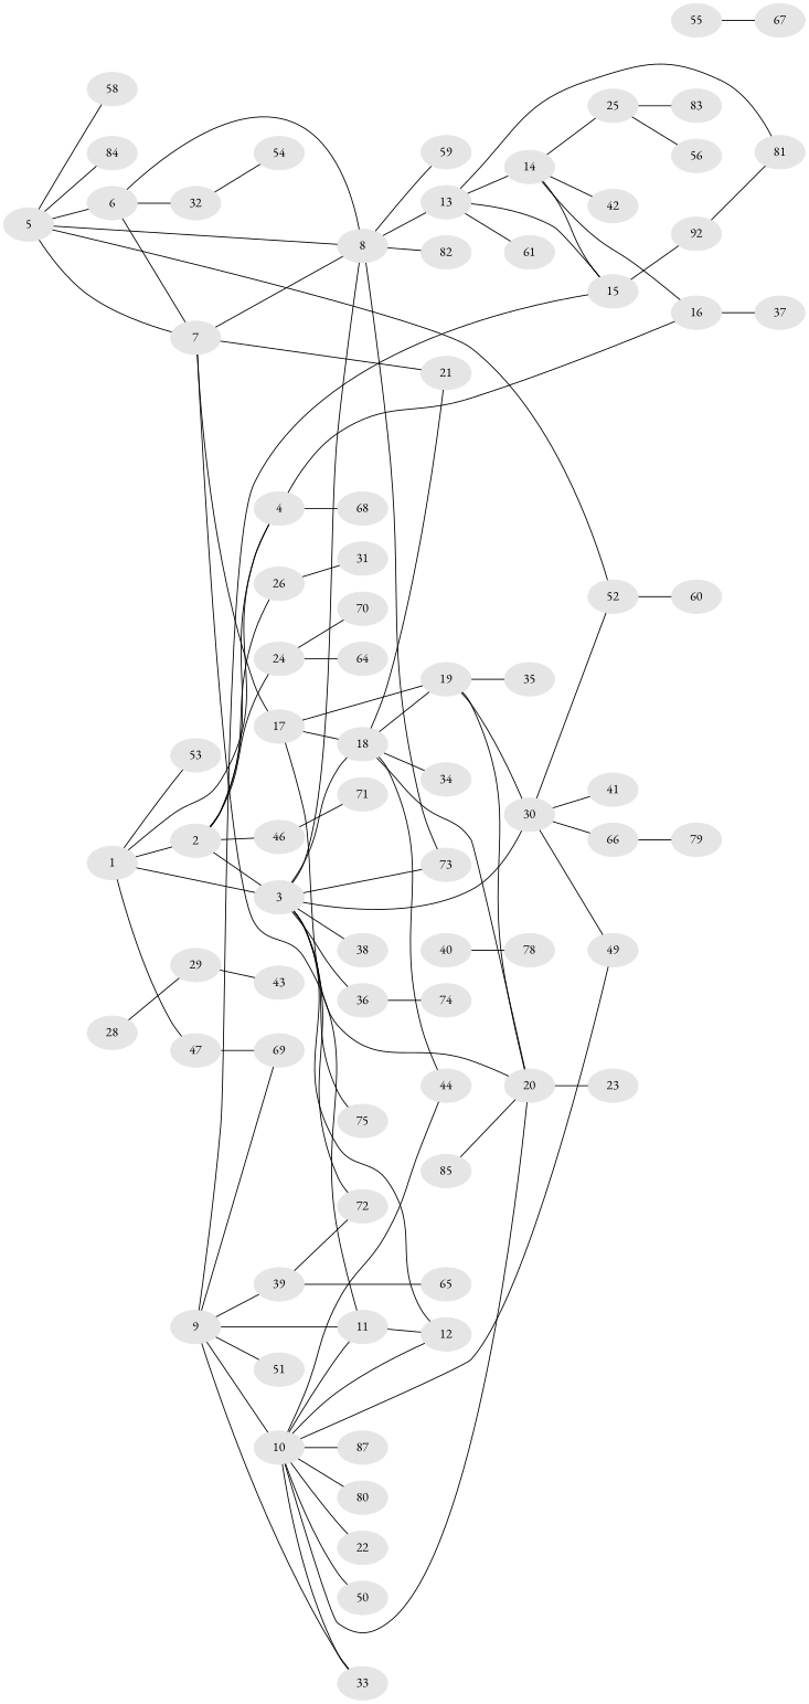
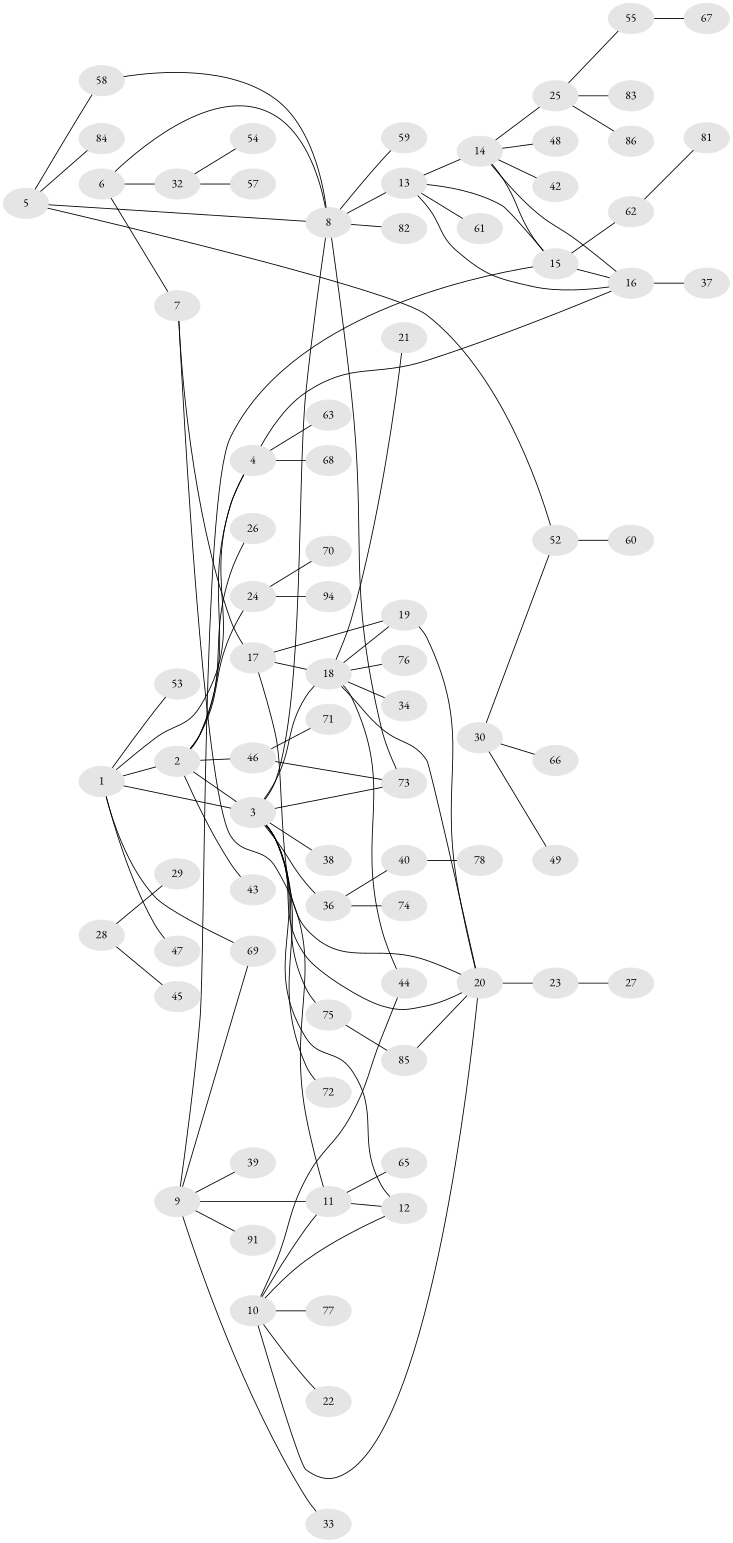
  graph {
    fontname="EB Garamond"
    rankdir=LR
    node [color=gray90 fontname="EB Garamond" style=filled]
    edge [fontname="EB Garamond"]
    1
    2
    3
    4
    47
    53
    69
    24
    26
    43
    46
    8
    12
    18
    30
    36
    38
    72
    75
    73
    16
+   63
    68
-   64
+   64 [label=94]
    70
-   31
    71
    13
    59
    82
    21
    20
    44
    19
    34
+   76
    52
    49
-   41
    66
    40
    74
    85
    37
    5
    6
    7
    58
    84
    32
    11
    17
    23
+   27
    60
    54
+   57
    15
    14
    61
    9
    10
    39
-   51
+   51 [label=91]
    33
    22
-   50
-   77 [label=87]
-   80
-   62 [label=92]
+   77
+   62
    65
    25
    42
+   48
    55
-   56
+   56 [label=86]
    83
    28
    29
+   45
    81
-   35
    67
-   79
    78
    1 -- 2
    1 -- 3
    1 -- 4
    1 -- 47
    1 -- 53
-   47 -- 69
+   1 -- 69
    2 -- 3
    2 -- 4
    2 -- 24
    2 -- 26
-   29 -- 43
+   2 -- 43
    2 -- 46
    3 -- 8
    3 -- 12
    3 -- 18
-   3 -- 30
+   3 -- 20
    3 -- 36
    3 -- 38
    3 -- 72
    3 -- 75
    3 -- 73
    4 -- 16
+   4 -- 63
    4 -- 68
    24 -- 64
    24 -- 70
-   26 -- 31
+   46 -- 73
    46 -- 71
    8 -- 73
    8 -- 13
    8 -- 59
    8 -- 82
    18 -- 21
    18 -- 20
    18 -- 44
    18 -- 19
    18 -- 34
+   18 -- 76
    30 -- 52
    30 -- 49
-   30 -- 41
    30 -- 66
+   36 -- 40
    36 -- 74
+   75 -- 85
    16 -- 37
-   13 -- 81
+   13 -- 16
    13 -- 15
    13 -- 14
    13 -- 61
    20 -- 23
-   19 -- 30
    19 -- 20
-   19 -- 35
    52 -- 60
-   66 -- 79
    40 -- 78
    85 -- 20
    5 -- 8
    5 -- 52
-   5 -- 6
-   5 -- 7
    5 -- 58
    5 -- 84
    6 -- 8
    6 -- 7
    6 -- 32
-   7 -- 8
-   7 -- 21
+   58 -- 8
    7 -- 11
    7 -- 17
    32 -- 54
+   32 -- 57
    11 -- 12
    17 -- 18
    17 -- 20
    17 -- 19
+   23 -- 27
+   15 -- 16
    15 -- 62
    14 -- 16
    14 -- 15
    14 -- 25
    14 -- 42
+   14 -- 48
    9 -- 69
    9 -- 11
    9 -- 15
-   9 -- 10
    9 -- 39
    9 -- 51
    9 -- 33
    10 -- 12
    10 -- 20
    10 -- 44
-   10 -- 49
    10 -- 11
-   10 -- 33
    10 -- 22
-   10 -- 50
    10 -- 77
-   10 -- 80
-   39 -- 72
-   39 -- 65
+   11 -- 65
    62 -- 81
+   25 -- 55
    25 -- 56
    25 -- 83
    55 -- 67
    28 -- 29
+   28 -- 45
  }
